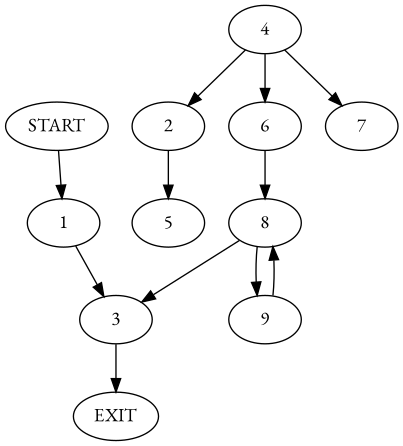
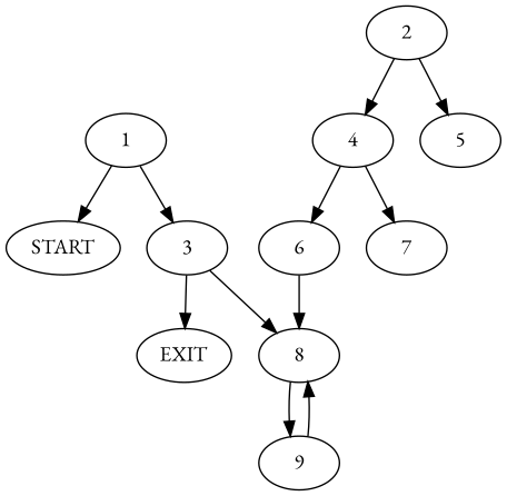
  digraph {
    fontname="EB Garamond"
    node [fontname="EB Garamond"]
    edge [fontname="EB Garamond"]
    n1 [label=START]
    1
    3
    n4 [label=EXIT]
    2
    4
    5
    6
    7
    8
    9
-   n1 -> 1
+   1 -> n1
    1 -> 3
    3 -> n4
-   4 -> 2
+   2 -> 4
    2 -> 5
    4 -> 6
    4 -> 7
    6 -> 8
-   8 -> 3
+   3 -> 8
    8 -> 9
    9 -> 8
  }
